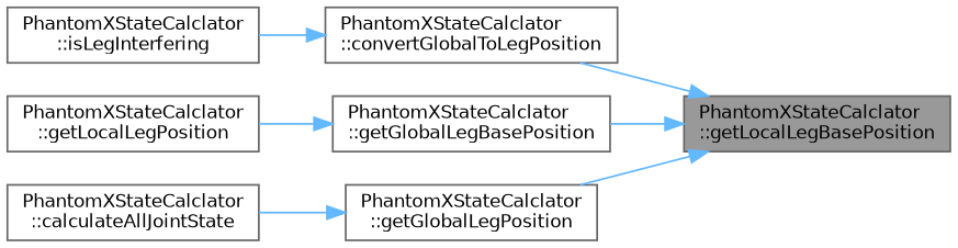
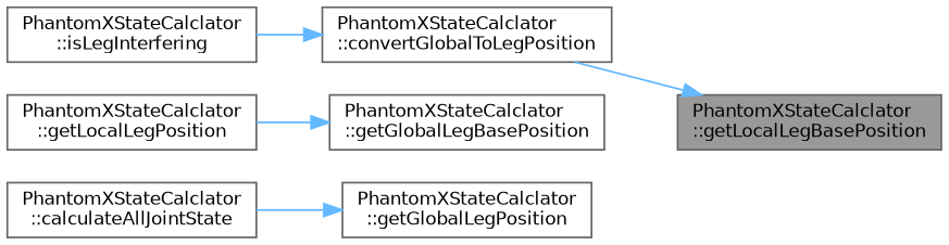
  digraph {
    rankdir=RL
    node [color=grey40 fillcolor=white fontname=Helvetica fontsize=10 shape=box style=filled]
    edge [color=steelblue1 dir=back fontname=Helvetica fontsize=10 labelfontname=Helvetica labelfontsize=10 style=solid]
    n1 [color=gray40 fillcolor=grey60 fontcolor=black height=0.2 label="PhantomXStateCalclator\l::getLocalLegBasePosition" width=0.4]
    n2 [height=0.2 label="PhantomXStateCalclator\l::convertGlobalToLegPosition" width=0.4]
    n3 [height=0.2 label="PhantomXStateCalclator\l::getGlobalLegBasePosition" width=0.4]
    n4 [height=0.2 label="PhantomXStateCalclator\l::getGlobalLegPosition" width=0.4]
    n5 [height=0.2 label="PhantomXStateCalclator\l::calculateAllJointState" width=0.4]
    n6 [height=0.2 label="PhantomXStateCalclator\l::isLegInterfering" width=0.4]
    n7 [height=0.2 label="PhantomXStateCalclator\l::getLocalLegPosition" width=0.4]
    n1 -> n2
-   n1 -> n3
-   n1 -> n4
    n2 -> n6
    n3 -> n7
    n4 -> n5
  }
